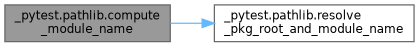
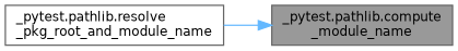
  digraph {
    rankdir=RL
    node [fontname=Helvetica fontsize=10 shape=box style=filled]
    n1 [color=gray40 fillcolor=grey60 fontcolor=black height=0.2 label="_pytest.pathlib.compute\l_module_name" width=0.4]
    n2 [color=grey40 fillcolor=white height=0.2 label="_pytest.pathlib.resolve\l_pkg_root_and_module_name" width=0.4]
-   n2 -> n1 [color=steelblue1 dir=back fontname=Helvetica fontsize=10 labelfontname=Helvetica labelfontsize=10 style=solid]
+   n1 -> n2 [color=steelblue1 dir=back fontname=Helvetica fontsize=10 labelfontname=Helvetica labelfontsize=10 style=solid]
  }
